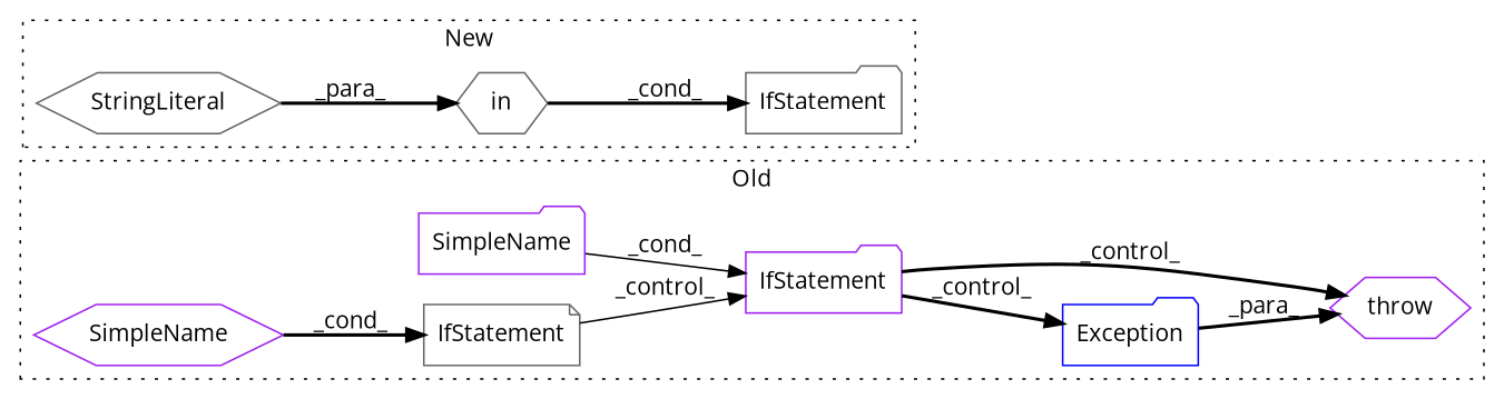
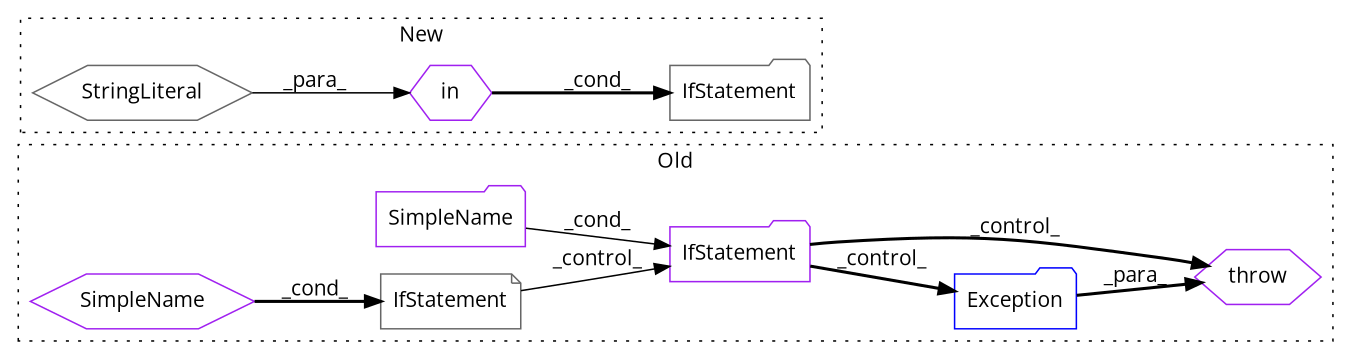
  digraph {
    fontname="Open Sans"
    rankdir=LR
    node [a=25 color=purple fontname="Open Sans" shape=folder]
    edge [fontname="Open Sans" style=bold]
    n1 [a=32 color=blue l="10,1" label=Exception s="907,990"]
    n2 [a=53 l=6 label=throw s=901 shape=hexagon]
    n3 [l="4,2" label=IfStatement s="871,889"]
    n4 [a=42 label=SimpleName]
    n5 [color=gray40 l="4,2" label=IfStatement s="835,861" shape=note]
    n6 [a=42 label=SimpleName shape=hexagon]
-   n7 [a=105 color=gray40 l=29 label=in s=1150 shape=hexagon]
+   n7 [a=105 l=29 label=in s=1150 shape=hexagon]
    n8 [color=gray40 l="8,2" label=IfStatement s="1142,1179"]
    n9 [a=45 color=gray40 l=8 label=StringLiteral s=1150 shape=hexagon]
    subgraph cluster_1 {
      label=Old
      style=dotted
      n1
      n2
      n3
      n4
      n5
      n6
    }
    subgraph cluster_2 {
      label=New
      style=dotted
      n7
      n8
      n9
    }
    n1 -> n2 [label=_para_]
    n3 -> n1 [label=_control_]
    n3 -> n2 [label=_control_]
    n4 -> n3 [label=_cond_ style=solid]
    n5 -> n3 [label=_control_ style=solid]
    n6 -> n5 [label=_cond_]
    n7 -> n8 [label=_cond_]
-   n9 -> n7 [label=_para_]
+   n9 -> n7 [label=_para_ style=solid]
  }
